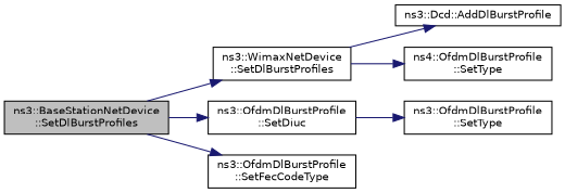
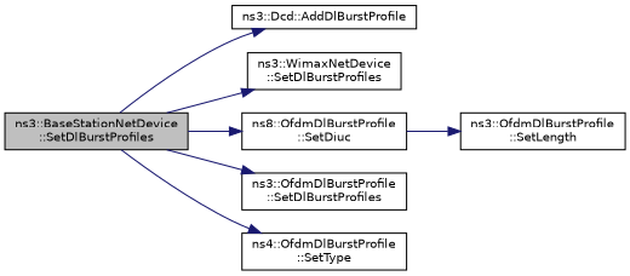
  digraph {
    rankdir=LR
    node [color=black fillcolor=white fontname=Helvetica fontsize=10 shape=record style=filled]
    edge [color=midnightblue fontname=Helvetica fontsize=10 labelfontname=Helvetica labelfontsize=10 style=solid]
    n1 [fillcolor=grey75 fontcolor=black height=0.2 label="ns3::BaseStationNetDevice\l::SetDlBurstProfiles" width=0.4]
    n2 [height=0.2 label="ns3::Dcd::AddDlBurstProfile" width=0.4]
    n3 [height=0.2 label="ns3::WimaxNetDevice\l::SetDlBurstProfiles" width=0.4]
-   n4 [height=0.2 label="ns3::OfdmDlBurstProfile\l::SetDiuc" width=0.4]
-   n5 [height=0.2 label="ns3::OfdmDlBurstProfile\l::SetFecCodeType" width=0.4]
+   n4 [height=0.2 label="ns8::OfdmDlBurstProfile\l::SetDiuc" width=0.4]
+   n5 [height=0.2 label="ns3::OfdmDlBurstProfile\l::SetDlBurstProfiles" width=0.4]
    n6 [height=0.2 label="ns4::OfdmDlBurstProfile\l::SetType" width=0.4]
-   n7 [height=0.2 label="ns3::OfdmDlBurstProfile\l::SetType" width=0.4]
-   n3 -> n2
+   n7 [height=0.2 label="ns3::OfdmDlBurstProfile\l::SetLength" width=0.4]
+   n1 -> n2
    n1 -> n3
    n1 -> n4
    n1 -> n5
-   n3 -> n6
+   n1 -> n6
    n4 -> n7
  }
